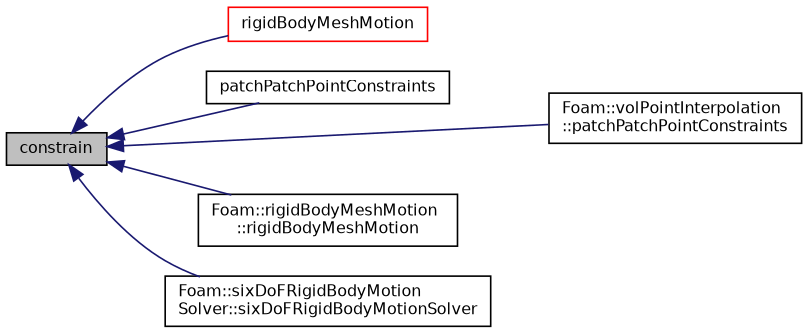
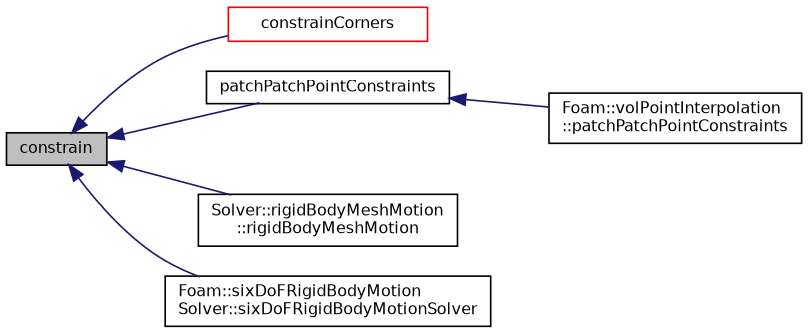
  digraph {
    rankdir=LR
    node [color=black fontname=Helvetica fontsize=10 shape=record]
    edge [color=midnightblue dir=back fontname=Helvetica fontsize=10 labelfontname=Helvetica labelfontsize=10 style=solid]
    n1 [fillcolor=grey75 fontcolor=black height=0.2 label=constrain style=filled width=0.4]
-   n2 [color=red height=0.2 label=rigidBodyMeshMotion width=0.4]
+   n2 [color=red height=0.2 label=constrainCorners width=0.4]
    n3 [height=0.2 label=patchPatchPointConstraints width=0.4]
    n4 [height=0.2 label="Foam::volPointInterpolation\l::patchPatchPointConstraints" width=0.4]
-   n5 [height=0.2 label="Foam::rigidBodyMeshMotion\l::rigidBodyMeshMotion" width=0.4]
+   n5 [height=0.2 label="Solver::rigidBodyMeshMotion\l::rigidBodyMeshMotion" width=0.4]
    n6 [height=0.2 label="Foam::sixDoFRigidBodyMotion\lSolver::sixDoFRigidBodyMotionSolver" width=0.4]
    n1 -> n2
    n1 -> n3
-   n1 -> n4
+   n3 -> n4
    n1 -> n5
    n1 -> n6
  }
